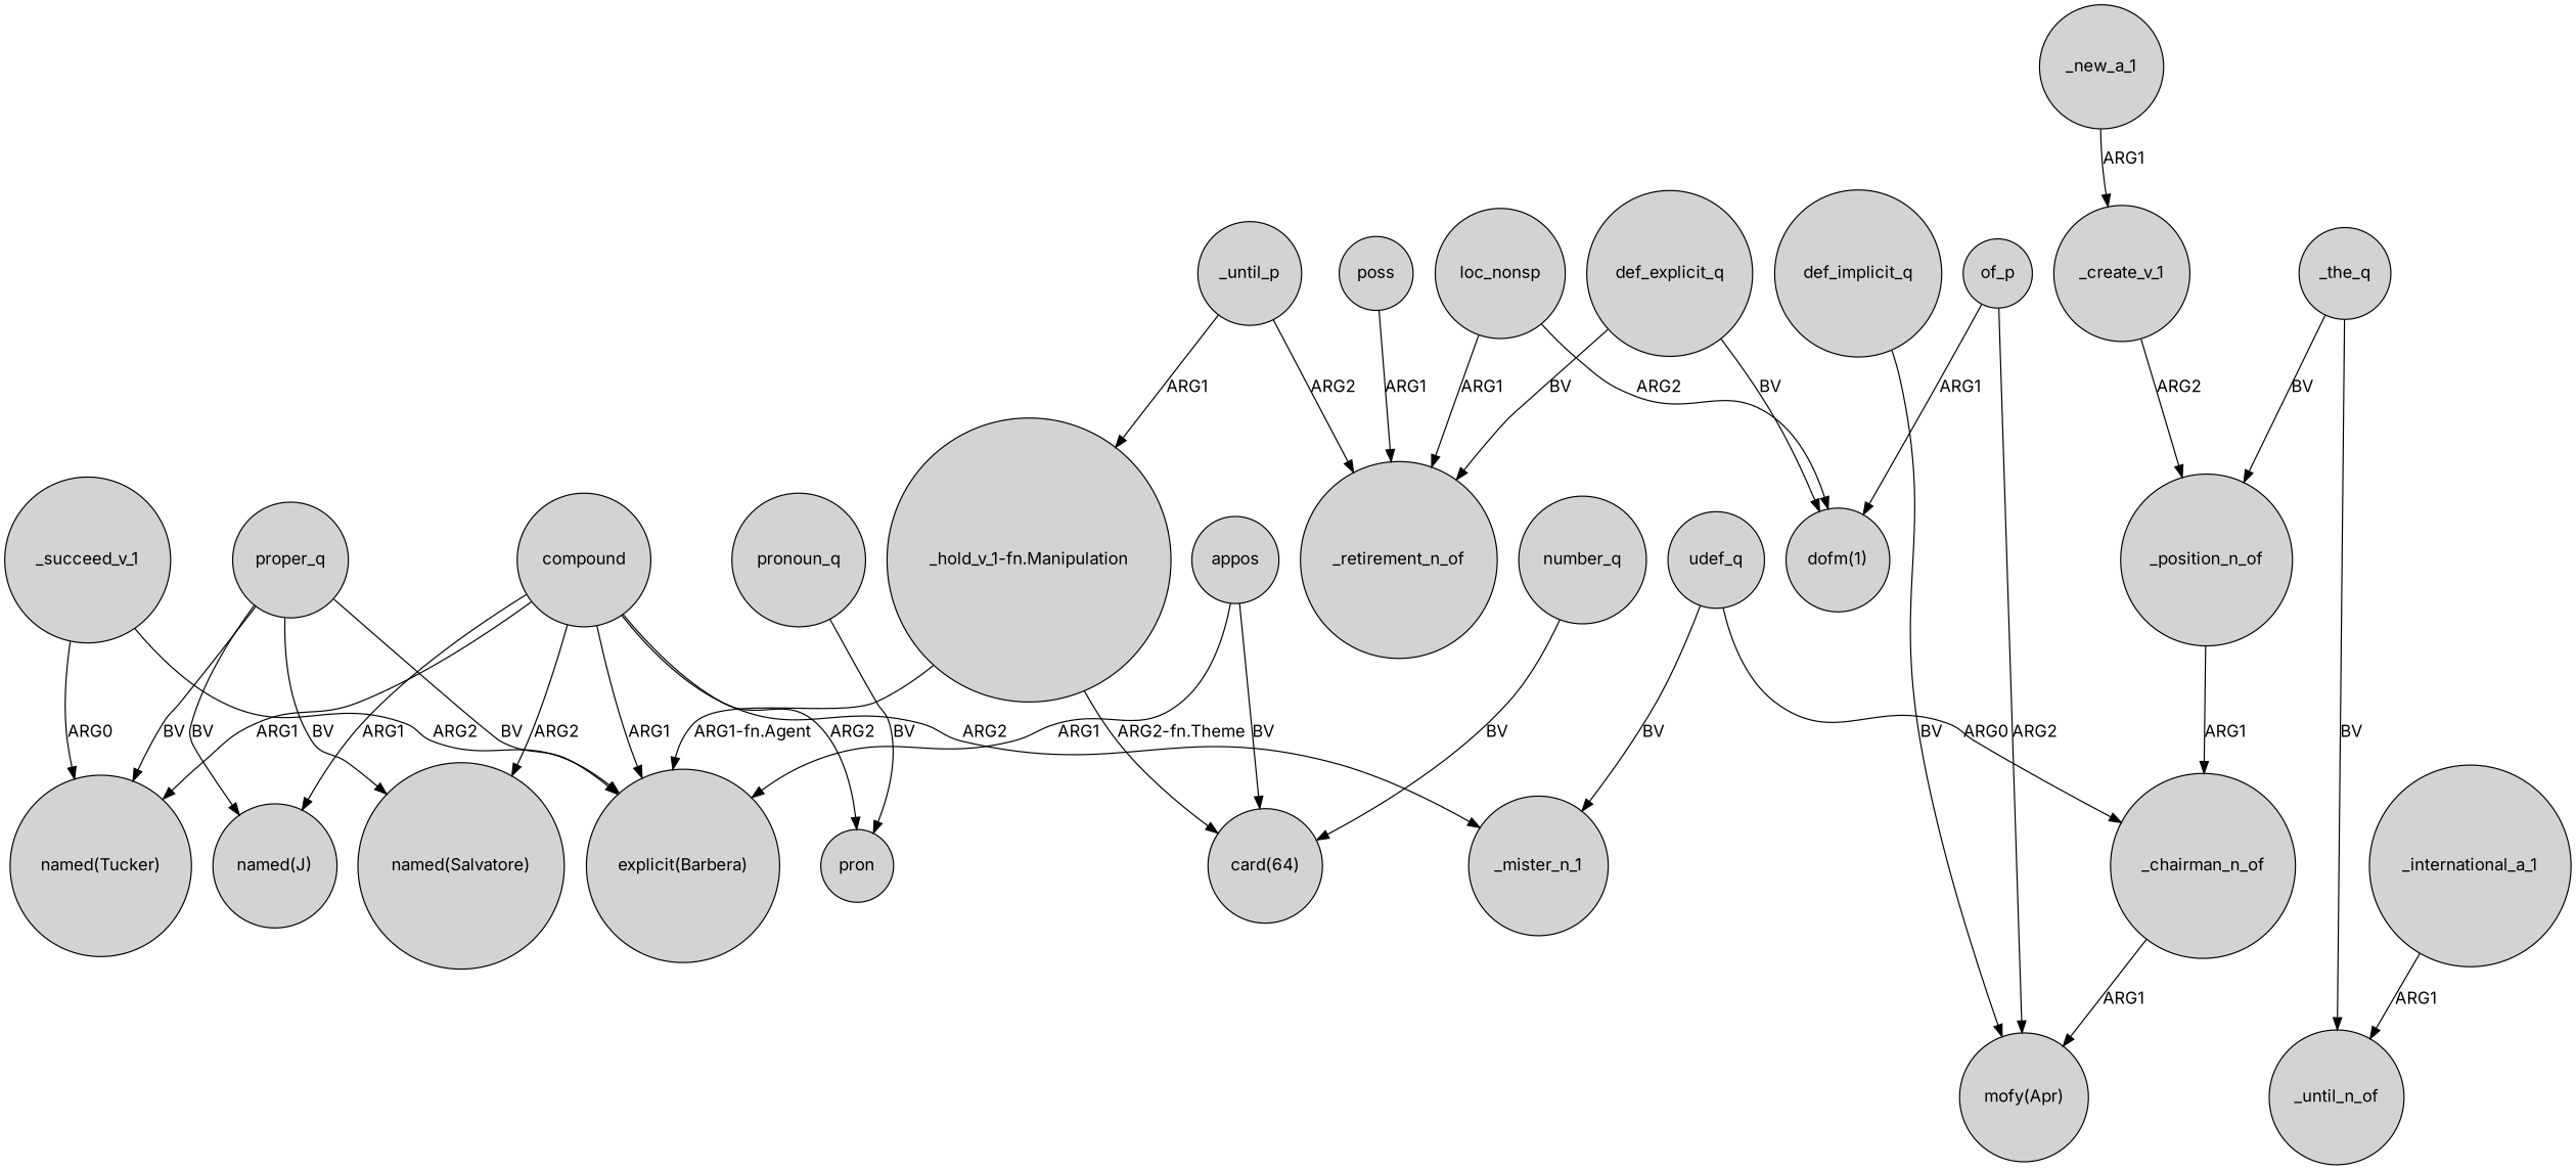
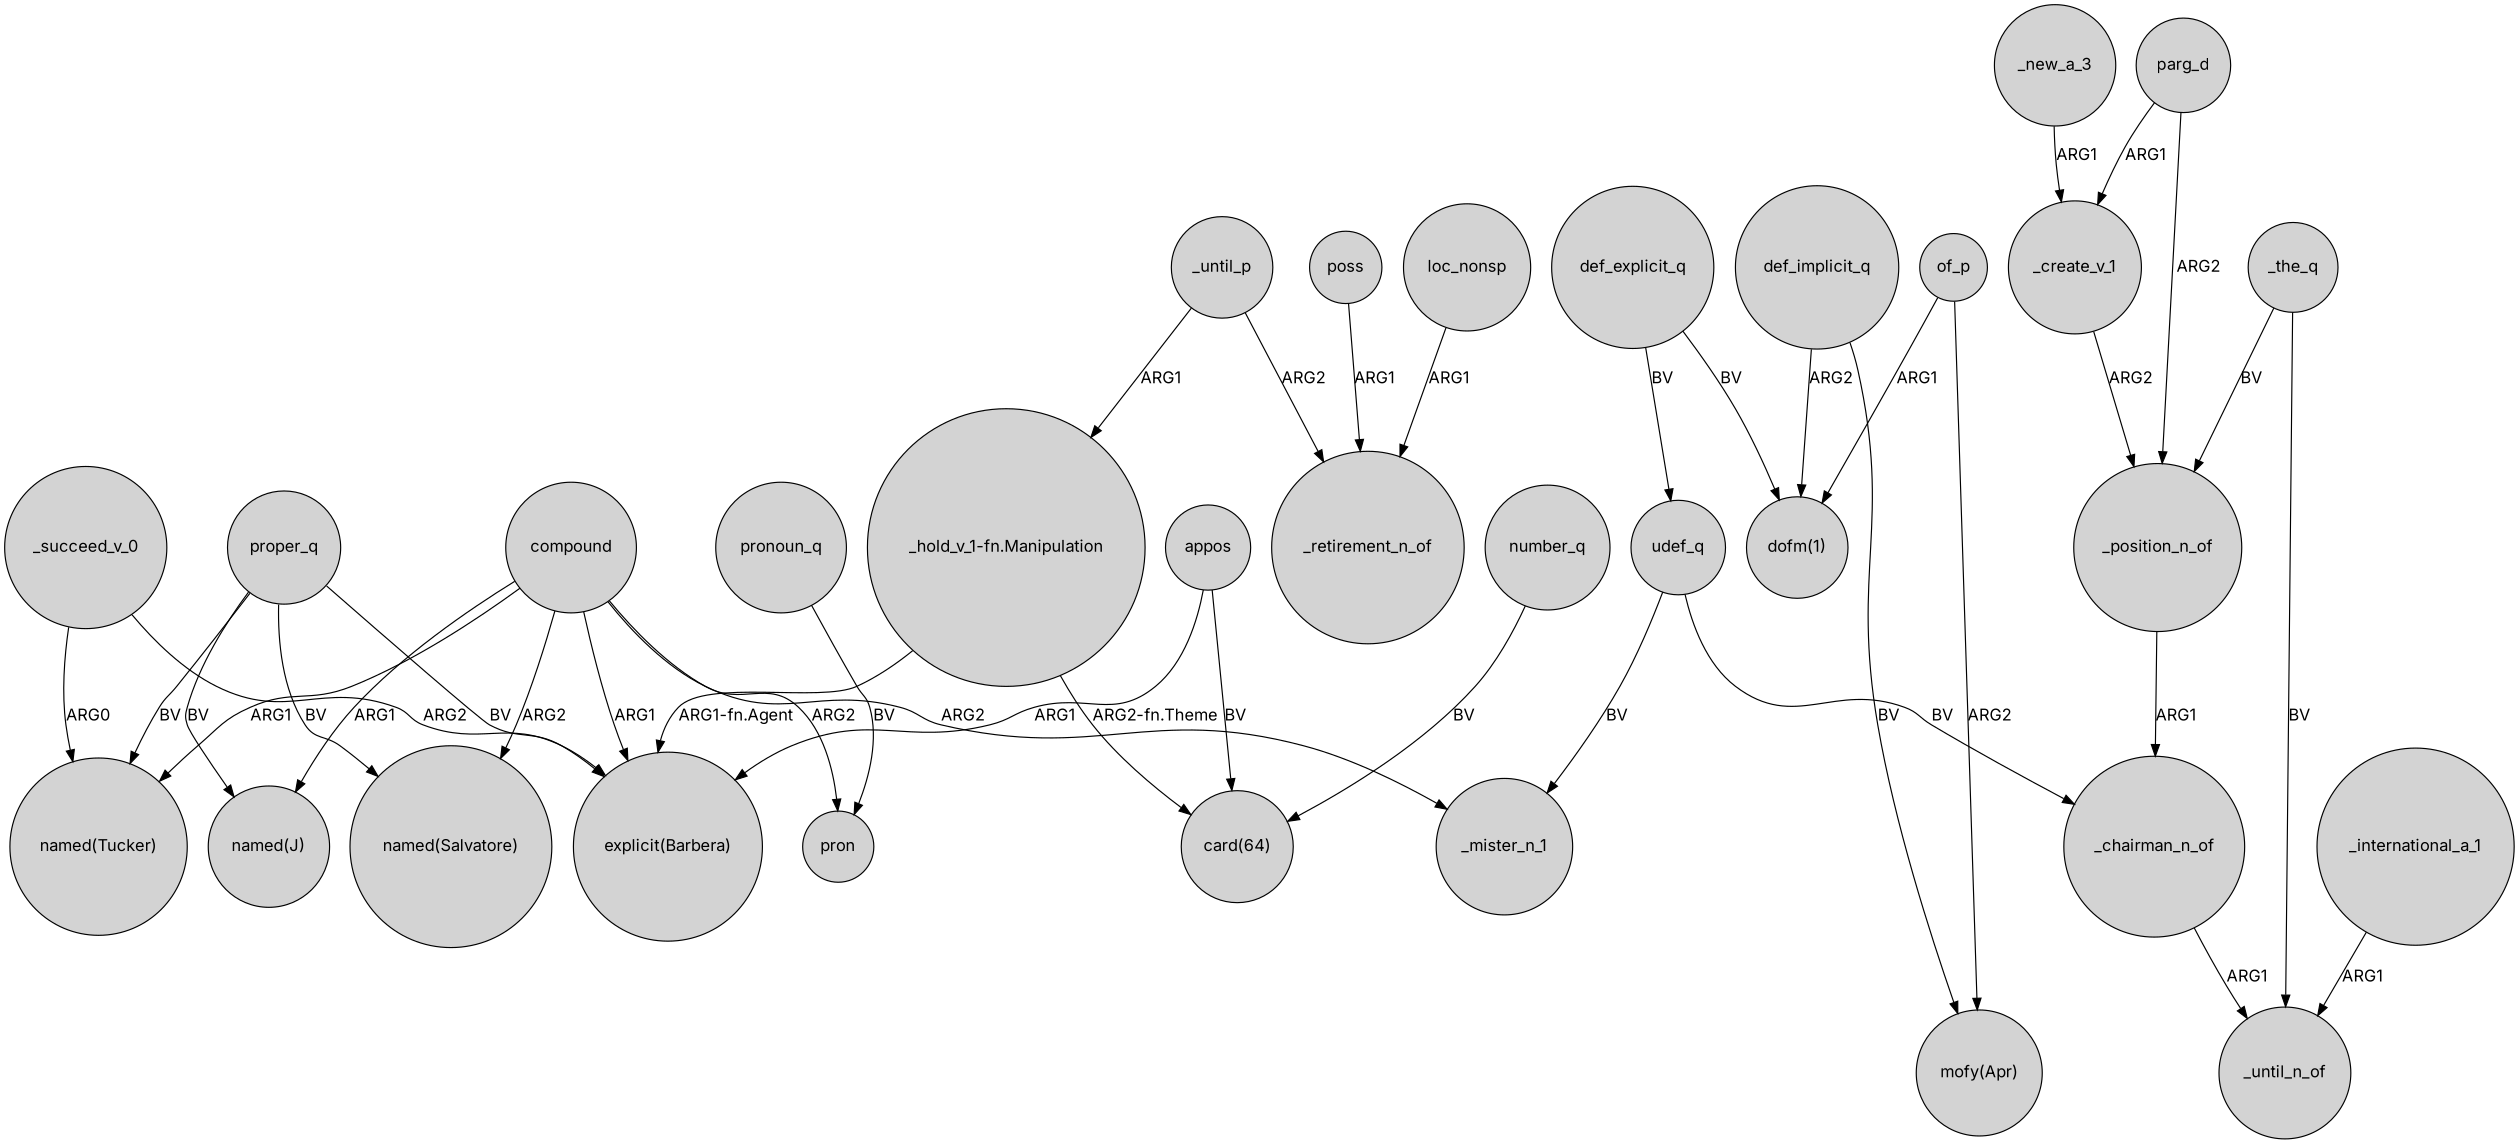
  digraph {
    fontname=Inter
    node [fontname=Inter shape=circle style=filled]
    edge [fontname=Inter]
    loc_nonsp
    _retirement_n_of
    "dofm(1)"
    poss
    of_p
    "mofy(Apr)"
    compound
    pron
    "named(Salvatore)"
    n10 [label="explicit(Barbera)"]
    _mister_n_1
    "named(Tucker)"
    "named(J)"
+   parg_d
    _create_v_1
    _position_n_of
    _chairman_n_of
-   _succeed_v_1
+   _succeed_v_1 [label=_succeed_v_0]
    n19 [label=_until_n_of]
    udef_q
    proper_q
    _the_q
    _international_a_1
    appos
    "card(64)"
    _until_p
    "_hold_v_1-fn.Manipulation"
    def_implicit_q
    pronoun_q
    def_explicit_q
    number_q
-   _new_a_1
+   _new_a_1 [label=_new_a_3]
    loc_nonsp -> _retirement_n_of [label=ARG1]
-   loc_nonsp -> "dofm(1)" [label=ARG2]
+   def_implicit_q -> "dofm(1)" [label=ARG2]
    poss -> _retirement_n_of [label=ARG1]
    of_p -> "dofm(1)" [label=ARG1]
    of_p -> "mofy(Apr)" [label=ARG2]
    compound -> pron [label=ARG2]
    compound -> "named(Salvatore)" [label=ARG2]
    compound -> n10 [label=ARG1]
    compound -> _mister_n_1 [label=ARG2]
    compound -> "named(Tucker)" [label=ARG1]
    compound -> "named(J)" [label=ARG1]
+   parg_d -> _create_v_1 [label=ARG1]
+   parg_d -> _position_n_of [label=ARG2]
    _create_v_1 -> _position_n_of [label=ARG2]
    _position_n_of -> _chairman_n_of [label=ARG1]
-   _chairman_n_of -> "mofy(Apr)" [label=ARG1]
+   _chairman_n_of -> n19 [label=ARG1]
    _succeed_v_1 -> n10 [label=ARG2]
    _succeed_v_1 -> "named(Tucker)" [label=ARG0]
    udef_q -> _mister_n_1 [label=BV]
-   udef_q -> _chairman_n_of [label=ARG0]
+   udef_q -> _chairman_n_of [label=BV]
    proper_q -> "named(Salvatore)" [label=BV]
    proper_q -> n10 [label=BV]
    proper_q -> "named(Tucker)" [label=BV]
    proper_q -> "named(J)" [label=BV]
    _the_q -> _position_n_of [label=BV]
    _the_q -> n19 [label=BV]
    _international_a_1 -> n19 [label=ARG1]
    appos -> n10 [label=ARG1]
    appos -> "card(64)" [label=BV]
    _until_p -> _retirement_n_of [label=ARG2]
    _until_p -> "_hold_v_1-fn.Manipulation" [label=ARG1]
    "_hold_v_1-fn.Manipulation" -> n10 [label="ARG1-fn.Agent"]
    "_hold_v_1-fn.Manipulation" -> "card(64)" [label="ARG2-fn.Theme"]
    def_implicit_q -> "mofy(Apr)" [label=BV]
    pronoun_q -> pron [label=BV]
-   def_explicit_q -> _retirement_n_of [label=BV]
+   def_explicit_q -> udef_q [label=BV]
    def_explicit_q -> "dofm(1)" [label=BV]
    number_q -> "card(64)" [label=BV]
    _new_a_1 -> _create_v_1 [label=ARG1]
  }
